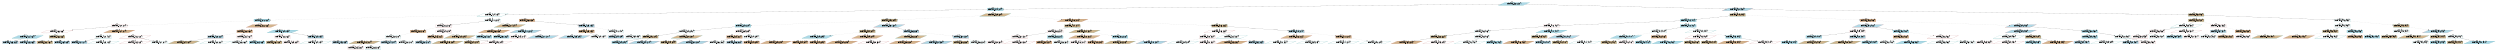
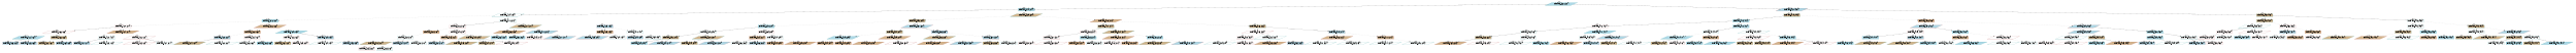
  digraph {
    node [color=teal fillcolor=white shape=parallelogram style=filled]
    edge [arrowhead=tee style=dotted]
    n1 [fillcolor=lightblue label="Node{data=[6521, 6521]}"]
    n2 [fillcolor=lightblue label="Node{data=[3194, 3194]}" shape=box]
    n3 [color=brown fillcolor=lightblue label="Node{data=[9304, 9304]}"]
    n4 [label="Node{data=[1694, 1694]}"]
    n5 [fillcolor=tan label="Node{data=[3309, 3309]}"]
    n6 [fillcolor=tan label="Node{data=[9195, 9195]}" shape=note]
    n7 [fillcolor=tan label="Node{data=[9930, 9930]}" shape=note]
    n8 [fillcolor=lightblue label="Node{data=[1678, 1678]}" shape=note]
    n9 [label="Node{data=[3178, 3178]}" shape=note]
    n10 [fillcolor=tan label="Node{data=[3293, 3293]}" shape=box]
    n11 [color=brown fillcolor=tan label="Node{data=[5128, 5128]}"]
    n12 [color=brown label="Node{data=[1670, 1670]}" shape=box]
    n13 [color=brown fillcolor=tan label="Node{data=[1686, 1686]}"]
    n14 [color=brown label="Node{data=[3186, 3186]}" shape=note]
    n15 [fillcolor=tan label="Node{data=[3174, 3174]}"]
    n16 [color=brown label="Node{data=[1666, 1666]}"]
    n17 [color=brown fillcolor=tan label="Node{data=[1674, 1674]}"]
    n18 [color=brown fillcolor=tan label="Node{data=[1682, 1682]}" shape=box]
    n19 [fillcolor=lightblue label="Node{data=[1690, 1690]}"]
    n20 [fillcolor=lightblue label="Node{data=[1664, 1664]}"]
    n21 [fillcolor=tan label="Node{data=[1668, 1668]}" shape=box]
    n22 [label="Node{data=[1672, 1672]}" shape=note]
    n23 [color=brown label="Node{data=[1676, 1676]}"]
    n24 [color=brown fillcolor=lightblue label="Node{data=[1663, 1663]}" shape=note]
    n25 [color=brown fillcolor=lightblue label="Node{data=[1665, 1665]}" shape=note]
    n26 [fillcolor=tan label="Node{data=[1667, 1667]}" shape=box]
    n27 [color=brown fillcolor=lightblue label="Node{data=[1669, 1669]}" shape=note]
    n28 [color=brown fillcolor=lightblue label="Node{data=[1671, 1671]}" shape=note]
    n29 [label="Node{data=[1673, 1673]}"]
    n30 [color=brown label="Node{data=[1675, 1675]}"]
    n31 [label="Node{data=[1677, 1677]}" shape=note]
    n32 [color=brown fillcolor=lightblue label="Node{data=[1680, 1680]}" shape=note]
    n33 [color=brown label="Node{data=[1684, 1684]}" shape=box]
    n34 [color=brown label="Node{data=[1688, 1688]}" shape=box]
    n35 [color=brown fillcolor=lightblue label="Node{data=[1692, 1692]}" shape=box]
    n36 [fillcolor=tan label="Node{data=[1679, 1679]}"]
    n37 [label="Node{data=[1681, 1681]}"]
    n38 [label="Node{data=[1683, 1683]}" shape=note]
    n39 [fillcolor=lightblue label="Node{data=[1685, 1685]}" shape=box]
    n40 [fillcolor=tan label="Node{data=[1687, 1687]}" shape=box]
    n41 [color=brown label="Node{data=[1689, 1689]}" shape=box]
    n42 [label="Node{data=[1691, 1691]}"]
    n43 [color=brown fillcolor=lightblue label="Node{data=[1693, 1693]}" shape=box]
-   n44 [color=brown fillcolor=tan label="Node{data=[2580, 2580]}" shape=box]
    n45 [color=brown fillcolor=lightblue label="Node{data=[1698, 1698]}" shape=box]
    n46 [color=brown fillcolor=tan label="Node{data=[3182, 3182]}" shape=note]
    n47 [color=brown label="Node{data=[3190, 3190]}" shape=box]
    n48 [color=brown fillcolor=tan label="Node{data=[1696, 1696]}" shape=note]
    n49 [label="Node{data=[1910, 1910]}" shape=note]
    n50 [color=brown fillcolor=tan label="Node{data=[2582, 2582]}"]
    n51 [color=brown fillcolor=lightblue label="Node{data=[3176, 3176]}"]
    n52 [color=brown fillcolor=lightblue label="Node{data=[1695, 1695]}"]
    n53 [label="Node{data=[1697, 1697]}" shape=box]
    n54 [color=brown fillcolor=lightblue label="Node{data=[1699, 1699]}" shape=box]
    n55 [label="Node{data=[1939, 1939]}" shape=note]
    n56 [fillcolor=lightblue label="Node{data=[2581, 2581]}" shape=box]
    n57 [fillcolor=lightblue label="Node{data=[3032, 3032]}" shape=box]
    n58 [color=brown label="Node{data=[3175, 3175]}" shape=note]
    n59 [color=brown fillcolor=lightblue label="Node{data=[3177, 3177]}"]
    n60 [label="Node{data=[3180, 3180]}" shape=box]
    n61 [color=brown fillcolor=tan label="Node{data=[3188, 3188]}" shape=box]
    n62 [fillcolor=tan label="Node{data=[3192, 3192]}"]
    n63 [fillcolor=tan label="Node{data=[3184, 3184]}"]
    n64 [color=brown fillcolor=lightblue label="Node{data=[3179, 3179]}" shape=box]
    n65 [label="Node{data=[3181, 3181]}" shape=box]
    n66 [color=brown label="Node{data=[3183, 3183]}" shape=box]
    n67 [label="Node{data=[3185, 3185]}" shape=note]
    n68 [color=brown fillcolor=lightblue label="Node{data=[3187, 3187]}" shape=box]
    n69 [fillcolor=tan label="Node{data=[3189, 3189]}"]
    n70 [fillcolor=tan label="Node{data=[3191, 3191]}" shape=box]
    n71 [color=brown label="Node{data=[3193, 3193]}"]
    n72 [fillcolor=lightblue label="Node{data=[3240, 3240]}" shape=box]
    n73 [color=brown fillcolor=lightblue label="Node{data=[3301, 3301]}"]
    n74 [fillcolor=tan label="Node{data=[4247, 4247]}" shape=note]
    n75 [fillcolor=tan label="Node{data=[5136, 5136]}" shape=box]
    n76 [label="Node{data=[3198, 3198]}" shape=note]
    n77 [color=brown label="Node{data=[3289, 3289]}" shape=note]
    n78 [fillcolor=tan label="Node{data=[3297, 3297]}" shape=box]
    n79 [color=brown fillcolor=lightblue label="Node{data=[3305, 3305]}" shape=note]
    n80 [fillcolor=tan label="Node{data=[3196, 3196]}" shape=box]
    n81 [fillcolor=tan label="Node{data=[3200, 3200]}"]
    n82 [color=brown fillcolor=tan label="Node{data=[3287, 3287]}" shape=note]
    n83 [label="Node{data=[3291, 3291]}" shape=box]
    n84 [fillcolor=lightblue label="Node{data=[3195, 3195]}" shape=box]
    n85 [color=brown fillcolor=lightblue label="Node{data=[3197, 3197]}"]
    n86 [fillcolor=tan label="Node{data=[3199, 3199]}" shape=note]
    n87 [color=brown fillcolor=lightblue label="Node{data=[3201, 3201]}"]
    n88 [label="Node{data=[3286, 3286]}" shape=note]
    n89 [color=brown fillcolor=lightblue label="Node{data=[3288, 3288]}" shape=box]
    n90 [color=brown fillcolor=tan label="Node{data=[3290, 3290]}" shape=note]
    n91 [color=brown fillcolor=tan label="Node{data=[3292, 3292]}"]
    n92 [fillcolor=lightblue label="Node{data=[3295, 3295]}"]
    n93 [color=brown fillcolor=tan label="Node{data=[3299, 3299]}"]
    n94 [fillcolor=tan label="Node{data=[3303, 3303]}"]
    n95 [color=brown fillcolor=lightblue label="Node{data=[3307, 3307]}" shape=note]
    n96 [color=brown fillcolor=tan label="Node{data=[3294, 3294]}" shape=note]
    n97 [color=brown fillcolor=tan label="Node{data=[3296, 3296]}" shape=note]
    n98 [color=brown fillcolor=tan label="Node{data=[3298, 3298]}"]
    n99 [color=brown label="Node{data=[3300, 3300]}"]
    n100 [color=brown fillcolor=tan label="Node{data=[3302, 3302]}"]
    n101 [color=brown fillcolor=lightblue label="Node{data=[3304, 3304]}"]
    n102 [fillcolor=tan label="Node{data=[3306, 3306]}" shape=box]
    n103 [label="Node{data=[3308, 3308]}" shape=box]
    n104 [color=brown label="Node{data=[3313, 3313]}" shape=note]
    n105 [fillcolor=tan label="Node{data=[5124, 5124]}"]
    n106 [color=brown label="Node{data=[5132, 5132]}"]
    n107 [color=brown fillcolor=lightblue label="Node{data=[5140, 5140]}" shape=note]
    n108 [color=brown label="Node{data=[3311, 3311]}" shape=note]
    n109 [fillcolor=lightblue label="Node{data=[3315, 3315]}" shape=note]
    n110 [color=brown fillcolor=tan label="Node{data=[5122, 5122]}"]
    n111 [fillcolor=lightblue label="Node{data=[5126, 5126]}" shape=box]
    n112 [color=brown label="Node{data=[3310, 3310]}" shape=note]
    n113 [color=brown label="Node{data=[3312, 3312]}"]
    n114 [color=brown fillcolor=tan label="Node{data=[3314, 3314]}" shape=note]
    n115 [label="Node{data=[3316, 3316]}" shape=box]
    n116 [color=brown label="Node{data=[5118, 5118]}" shape=box]
    n117 [color=brown fillcolor=tan label="Node{data=[5123, 5123]}" shape=box]
    n118 [fillcolor=tan label="Node{data=[5125, 5125]}"]
    n119 [color=brown fillcolor=lightblue label="Node{data=[5127, 5127]}"]
    n120 [color=brown label="Node{data=[5130, 5130]}" shape=note]
    n121 [label="Node{data=[5134, 5134]}"]
    n122 [color=brown fillcolor=tan label="Node{data=[5138, 5138]}"]
    n123 [color=brown fillcolor=tan label="Node{data=[6172, 6172]}" shape=box]
    n124 [label="Node{data=[5129, 5129]}"]
    n125 [color=brown label="Node{data=[5131, 5131]}" shape=box]
    n126 [color=brown fillcolor=tan label="Node{data=[5133, 5133]}"]
    n127 [color=brown fillcolor=lightblue label="Node{data=[5135, 5135]}" shape=box]
    n128 [label="Node{data=[5137, 5137]}"]
    n129 [label="Node{data=[5139, 5139]}"]
    n130 [label="Node{data=[5141, 5141]}"]
    n131 [label="Node{data=[6198, 6198]}"]
    n132 [fillcolor=lightblue label="Node{data=[9175, 9175]}" shape=box]
    n133 [color=brown fillcolor=tan label="Node{data=[9288, 9288]}" shape=box]
    n134 [fillcolor=tan label="Node{data=[9312, 9312]}" shape=box]
    n135 [label="Node{data=[9938, 9938]}" shape=note]
    n136 [color=brown label="Node{data=[9167, 9167]}" shape=box]
    n137 [fillcolor=lightblue label="Node{data=[9187, 9187]}" shape=box]
    n138 [color=brown fillcolor=lightblue label="Node{data=[9276, 9276]}"]
    n139 [color=brown fillcolor=lightblue label="Node{data=[9296, 9296]}"]
    n140 [label="Node{data=[9163, 9163]}" shape=note]
    n141 [fillcolor=lightblue label="Node{data=[9171, 9171]}"]
    n142 [label="Node{data=[9179, 9179]}" shape=box]
    n143 [label="Node{data=[9191, 9191]}"]
    n144 [fillcolor=tan label="Node{data=[6882, 6882]}" shape=box]
    n145 [label="Node{data=[9165, 9165]}" shape=box]
-   n146 [fillcolor=tan label="Node{data=[9169, 9169]}" shape=box]
+   n146 [label="Node{data=[9169, 9169]}" shape=box]
    n147 [color=brown fillcolor=lightblue label="Node{data=[9173, 9173]}"]
    n148 [color=brown fillcolor=tan label="Node{data=[6545, 6545]}"]
    n149 [color=brown label="Node{data=[8193, 8193]}"]
    n150 [label="Node{data=[9164, 9164]}"]
    n151 [fillcolor=lightblue label="Node{data=[9166, 9166]}" shape=box]
    n152 [color=brown fillcolor=tan label="Node{data=[9168, 9168]}"]
    n153 [color=brown fillcolor=lightblue label="Node{data=[9170, 9170]}" shape=note]
    n154 [fillcolor=tan label="Node{data=[9172, 9172]}" shape=note]
    n155 [label="Node{data=[9174, 9174]}"]
    n156 [fillcolor=lightblue label="Node{data=[9177, 9177]}"]
    n157 [color=brown fillcolor=tan label="Node{data=[9185, 9185]}" shape=box]
    n158 [color=brown label="Node{data=[9189, 9189]}"]
    n159 [fillcolor=lightblue label="Node{data=[9193, 9193]}" shape=note]
    n160 [fillcolor=tan label="Node{data=[9176, 9176]}" shape=note]
    n161 [color=brown label="Node{data=[9178, 9178]}" shape=box]
    n162 [fillcolor=lightblue label="Node{data=[9184, 9184]}" shape=box]
    n163 [fillcolor=lightblue label="Node{data=[9186, 9186]}"]
    n164 [fillcolor=tan label="Node{data=[9188, 9188]}" shape=box]
    n165 [fillcolor=tan label="Node{data=[9190, 9190]}" shape=note]
    n166 [color=brown fillcolor=tan label="Node{data=[9192, 9192]}"]
    n167 [color=brown label="Node{data=[9194, 9194]}"]
    n168 [color=brown label="Node{data=[9199, 9199]}" shape=box]
    n169 [fillcolor=lightblue label="Node{data=[9284, 9284]}" shape=note]
    n170 [color=brown fillcolor=lightblue label="Node{data=[9292, 9292]}"]
    n171 [fillcolor=lightblue label="Node{data=[9300, 9300]}" shape=box]
    n172 [fillcolor=lightblue label="Node{data=[9197, 9197]}" shape=box]
    n173 [color=brown fillcolor=lightblue label="Node{data=[9201, 9201]}" shape=note]
    n174 [color=brown fillcolor=tan label="Node{data=[9282, 9282]}" shape=box]
    n175 [color=brown label="Node{data=[9286, 9286]}"]
    n176 [fillcolor=lightblue label="Node{data=[9196, 9196]}" shape=note]
    n177 [fillcolor=tan label="Node{data=[9198, 9198]}"]
    n178 [fillcolor=tan label="Node{data=[9200, 9200]}"]
    n179 [fillcolor=lightblue label="Node{data=[9249, 9249]}" shape=note]
    n180 [label="Node{data=[9281, 9281]}" shape=note]
    n181 [fillcolor=lightblue label="Node{data=[9283, 9283]}"]
    n182 [label="Node{data=[9285, 9285]}"]
    n183 [label="Node{data=[9287, 9287]}" shape=box]
    n184 [label="Node{data=[9290, 9290]}"]
    n185 [fillcolor=tan label="Node{data=[9294, 9294]}" shape=note]
    n186 [fillcolor=lightblue label="Node{data=[9298, 9298]}" shape=note]
    n187 [label="Node{data=[9302, 9302]}" shape=note]
    n188 [color=brown label="Node{data=[9289, 9289]}" shape=note]
    n189 [color=brown label="Node{data=[9291, 9291]}"]
    n190 [fillcolor=lightblue label="Node{data=[9293, 9293]}" shape=box]
    n191 [color=brown fillcolor=tan label="Node{data=[9295, 9295]}"]
    n192 [color=brown fillcolor=lightblue label="Node{data=[9297, 9297]}" shape=box]
    n193 [label="Node{data=[9299, 9299]}"]
    n194 [color=brown fillcolor=lightblue label="Node{data=[9301, 9301]}" shape=note]
    n195 [color=brown label="Node{data=[9303, 9303]}" shape=note]
    n196 [label="Node{data=[9308, 9308]}"]
    n197 [color=brown label="Node{data=[9336, 9336]}" shape=box]
    n198 [label="Node{data=[9934, 9934]}" shape=box]
    n199 [fillcolor=tan label="Node{data=[9942, 9942]}" shape=note]
    n200 [color=brown label="Node{data=[9306, 9306]}" shape=box]
    n201 [color=brown label="Node{data=[9310, 9310]}"]
    n202 [color=brown fillcolor=lightblue label="Node{data=[9314, 9314]}" shape=note]
    n203 [color=brown fillcolor=tan label="Node{data=[9528, 9528]}" shape=note]
    n204 [color=brown label="Node{data=[9305, 9305]}" shape=note]
    n205 [label="Node{data=[9307, 9307]}" shape=box]
    n206 [fillcolor=lightblue label="Node{data=[9309, 9309]}" shape=box]
    n207 [color=brown label="Node{data=[9311, 9311]}" shape=box]
    n208 [label="Node{data=[9313, 9313]}" shape=box]
    n209 [color=brown fillcolor=tan label="Node{data=[9315, 9315]}" shape=box]
    n210 [color=brown label="Node{data=[9508, 9508]}" shape=box]
    n211 [fillcolor=tan label="Node{data=[9907, 9907]}"]
    n212 [fillcolor=tan label="Node{data=[9932, 9932]}" shape=box]
    n213 [fillcolor=lightblue label="Node{data=[9936, 9936]}" shape=note]
    n214 [label="Node{data=[9940, 9940]}" shape=box]
    n215 [color=brown fillcolor=lightblue label="Node{data=[9946, 9946]}"]
    n216 [color=brown fillcolor=tan label="Node{data=[9931, 9931]}"]
    n217 [label="Node{data=[9933, 9933]}"]
    n218 [color=brown fillcolor=tan label="Node{data=[9935, 9935]}" shape=box]
    n219 [fillcolor=lightblue label="Node{data=[9937, 9937]}" shape=box]
    n220 [fillcolor=tan label="Node{data=[9939, 9939]}" shape=note]
    n221 [fillcolor=tan label="Node{data=[9941, 9941]}"]
    n222 [fillcolor=tan label="Node{data=[9944, 9944]}" shape=box]
    n223 [label="Node{data=[9948, 9948]}" shape=box]
    n224 [label="Node{data=[9943, 9943]}" shape=note]
    n225 [fillcolor=lightblue label="Node{data=[9945, 9945]}" shape=box]
    n226 [fillcolor=tan label="Node{data=[9947, 9947]}" shape=box]
    n227 [fillcolor=lightblue label="Node{data=[9970, 9970]}"]
    n1 -> n2 [style=solid]
    n1 -> n3 [arrowhead=vee style=solid]
    n2 -> n4 [style=solid]
    n2 -> n5
    n3 -> n6 [arrowhead=vee]
    n3 -> n7 [style=solid]
    n4 -> n8 [arrowhead=vee]
    n4 -> n9 [arrowhead=vee style=solid]
    n5 -> n10
    n5 -> n11 [arrowhead=diamond]
    n6 -> n132 [style=solid]
    n6 -> n133 [arrowhead=vee]
    n7 -> n134 [arrowhead=vee style=solid]
    n7 -> n135 [style=solid]
    n8 -> n12
    n8 -> n13 [style=solid]
    n9 -> n14 [style=solid]
    n9 -> n15 [style=solid]
    n10 -> n72
    n10 -> n73 [arrowhead=vee style=solid]
    n11 -> n74 [style=solid]
    n11 -> n75 [arrowhead=diamond]
    n12 -> n16 [style=solid]
    n12 -> n17 [arrowhead=diamond]
    n13 -> n18 [arrowhead=vee]
    n13 -> n19 [arrowhead=vee]
    n14 -> n46
    n14 -> n47
    n15 -> n50 [arrowhead=diamond style=solid]
    n15 -> n51 [arrowhead=diamond]
    n16 -> n20 [arrowhead=diamond]
    n16 -> n21 [style=solid]
    n17 -> n22
    n17 -> n23
    n18 -> n32
    n18 -> n33
    n19 -> n34 [arrowhead=vee style=solid]
    n19 -> n35 [style=solid]
    n20 -> n24 [arrowhead=vee style=solid]
    n20 -> n25 [arrowhead=vee style=solid]
    n21 -> n26 [arrowhead=vee]
    n21 -> n27 [arrowhead=diamond]
    n22 -> n28 [style=solid]
    n22 -> n29 [arrowhead=diamond]
    n23 -> n30 [arrowhead=vee style=solid]
    n23 -> n31 [style=solid]
    n32 -> n36 [style=solid]
    n32 -> n37
    n33 -> n38 [arrowhead=diamond style=solid]
    n33 -> n39 [arrowhead=diamond]
    n34 -> n40 [arrowhead=diamond]
    n34 -> n41 [arrowhead=diamond]
    n35 -> n42 [arrowhead=diamond style=solid]
    n35 -> n43
-   n44 -> n15
-   n44 -> n45 [arrowhead=diamond style=solid]
    n45 -> n48 [arrowhead=diamond style=solid]
    n45 -> n49
    n46 -> n60 [arrowhead=diamond]
    n47 -> n61 [arrowhead=diamond]
    n47 -> n62 [style=solid]
    n48 -> n52
    n48 -> n53 [arrowhead=diamond style=solid]
    n49 -> n54 [arrowhead=diamond]
    n49 -> n55 [arrowhead=vee]
    n50 -> n56 [arrowhead=vee]
    n50 -> n57 [arrowhead=vee style=solid]
    n51 -> n58
    n51 -> n59 [arrowhead=diamond]
    n60 -> n63
    n60 -> n64 [arrowhead=vee style=solid]
    n60 -> n65
    n61 -> n68 [arrowhead=vee style=solid]
    n61 -> n69 [arrowhead=vee]
    n62 -> n70 [arrowhead=vee style=solid]
    n62 -> n71 [style=solid]
    n63 -> n66 [style=solid]
    n63 -> n67
    n72 -> n76 [style=solid]
    n72 -> n77
    n73 -> n78 [arrowhead=diamond]
    n73 -> n79 [arrowhead=vee style=solid]
    n74 -> n104 [arrowhead=diamond style=solid]
    n74 -> n105 [arrowhead=vee style=solid]
    n75 -> n106 [arrowhead=diamond style=solid]
    n75 -> n107 [arrowhead=diamond style=solid]
    n76 -> n80 [arrowhead=vee style=solid]
    n76 -> n81 [style=solid]
    n77 -> n82 [arrowhead=diamond]
    n77 -> n83 [arrowhead=vee]
    n78 -> n92 [arrowhead=vee]
    n78 -> n93 [arrowhead=diamond]
    n79 -> n94 [arrowhead=vee]
    n79 -> n95 [arrowhead=vee]
    n80 -> n84 [arrowhead=diamond style=solid]
    n80 -> n85 [arrowhead=vee style=solid]
    n81 -> n86 [arrowhead=diamond style=solid]
    n81 -> n87 [arrowhead=diamond style=solid]
    n82 -> n88 [style=solid]
    n82 -> n89 [arrowhead=diamond]
    n83 -> n90 [arrowhead=vee]
    n83 -> n91 [arrowhead=vee]
    n92 -> n96
    n92 -> n97 [arrowhead=vee style=solid]
    n93 -> n98 [arrowhead=vee]
    n93 -> n99 [style=solid]
    n94 -> n100
    n94 -> n101
    n95 -> n102
    n95 -> n103 [arrowhead=diamond]
    n104 -> n108 [style=solid]
    n104 -> n109 [arrowhead=vee style=solid]
    n105 -> n110 [arrowhead=vee]
    n105 -> n111
    n106 -> n120 [arrowhead=vee]
    n106 -> n121 [arrowhead=vee style=solid]
    n107 -> n122 [arrowhead=diamond style=solid]
    n107 -> n123 [arrowhead=vee]
    n108 -> n112
    n108 -> n113 [arrowhead=diamond style=solid]
    n109 -> n114 [arrowhead=vee]
    n109 -> n115
    n110 -> n116 [style=solid]
    n110 -> n117 [style=solid]
    n111 -> n118
    n111 -> n119 [arrowhead=vee]
    n120 -> n124 [arrowhead=vee]
    n120 -> n125 [arrowhead=diamond]
    n121 -> n126 [arrowhead=vee]
    n121 -> n127 [arrowhead=vee]
    n122 -> n128 [arrowhead=vee style=solid]
    n122 -> n129 [style=solid]
    n123 -> n130 [arrowhead=vee style=solid]
    n123 -> n131 [arrowhead=diamond]
    n132 -> n136 [arrowhead=vee style=solid]
    n132 -> n137 [arrowhead=diamond]
    n133 -> n138 [arrowhead=vee]
    n133 -> n139 [arrowhead=vee]
    n134 -> n196 [arrowhead=diamond style=solid]
    n134 -> n197
    n135 -> n198 [style=solid]
    n135 -> n199 [arrowhead=diamond]
    n136 -> n140 [style=solid]
    n136 -> n141
    n137 -> n142 [style=solid]
    n137 -> n143 [arrowhead=vee style=solid]
    n138 -> n168 [arrowhead=vee style=solid]
    n138 -> n169 [arrowhead=vee style=solid]
    n139 -> n170 [arrowhead=vee]
    n139 -> n171 [style=solid]
    n140 -> n144 [arrowhead=diamond style=solid]
    n140 -> n145 [arrowhead=vee]
    n141 -> n146 [arrowhead=vee]
    n141 -> n147 [arrowhead=vee style=solid]
    n142 -> n156
    n142 -> n157 [arrowhead=vee]
    n143 -> n158 [style=solid]
    n143 -> n159 [arrowhead=diamond]
    n144 -> n148 [arrowhead=vee style=solid]
    n144 -> n149
    n145 -> n150 [style=solid]
    n145 -> n151
    n146 -> n152
    n146 -> n153 [arrowhead=diamond style=solid]
    n147 -> n154 [arrowhead=diamond]
    n147 -> n155
    n156 -> n160 [arrowhead=diamond style=solid]
    n156 -> n161 [style=solid]
    n157 -> n162 [arrowhead=diamond]
    n157 -> n163
    n158 -> n164 [style=solid]
    n158 -> n165 [arrowhead=diamond]
    n159 -> n166 [style=solid]
    n159 -> n167 [style=solid]
    n168 -> n172 [style=solid]
    n168 -> n173 [style=solid]
    n169 -> n174 [arrowhead=diamond style=solid]
    n169 -> n175
    n170 -> n184 [arrowhead=diamond style=solid]
    n170 -> n185 [arrowhead=vee]
    n171 -> n186 [style=solid]
    n171 -> n187 [arrowhead=diamond style=solid]
    n172 -> n176
    n172 -> n177 [arrowhead=vee]
    n173 -> n178
    n173 -> n179
    n174 -> n180 [arrowhead=vee style=solid]
    n174 -> n181 [arrowhead=vee]
    n175 -> n182 [arrowhead=vee style=solid]
    n175 -> n183 [arrowhead=diamond]
    n184 -> n188 [arrowhead=diamond]
    n184 -> n189 [arrowhead=vee]
    n185 -> n190
    n185 -> n191 [style=solid]
    n186 -> n192 [arrowhead=diamond]
    n186 -> n193 [arrowhead=diamond style=solid]
    n187 -> n194 [arrowhead=vee style=solid]
    n187 -> n195 [arrowhead=diamond style=solid]
    n196 -> n200 [arrowhead=diamond style=solid]
    n196 -> n201 [arrowhead=vee style=solid]
    n197 -> n202 [arrowhead=diamond]
    n197 -> n203
    n198 -> n212 [style=solid]
    n198 -> n213 [arrowhead=diamond style=solid]
    n199 -> n214 [arrowhead=diamond style=solid]
    n199 -> n215 [arrowhead=diamond]
    n200 -> n204 [style=solid]
    n200 -> n205
    n201 -> n206 [arrowhead=vee]
    n201 -> n207 [arrowhead=vee style=solid]
    n202 -> n208 [arrowhead=diamond style=solid]
    n202 -> n209
    n203 -> n210 [arrowhead=vee]
    n203 -> n211
    n212 -> n216
    n212 -> n217 [arrowhead=diamond style=solid]
    n213 -> n218 [arrowhead=diamond]
    n213 -> n219 [arrowhead=vee]
    n214 -> n220 [arrowhead=vee]
    n214 -> n221 [arrowhead=vee style=solid]
    n215 -> n222 [arrowhead=vee style=solid]
    n215 -> n223 [arrowhead=diamond]
    n222 -> n224 [arrowhead=vee style=solid]
    n222 -> n225
    n223 -> n226 [style=solid]
    n223 -> n227 [arrowhead=vee style=solid]
  }
